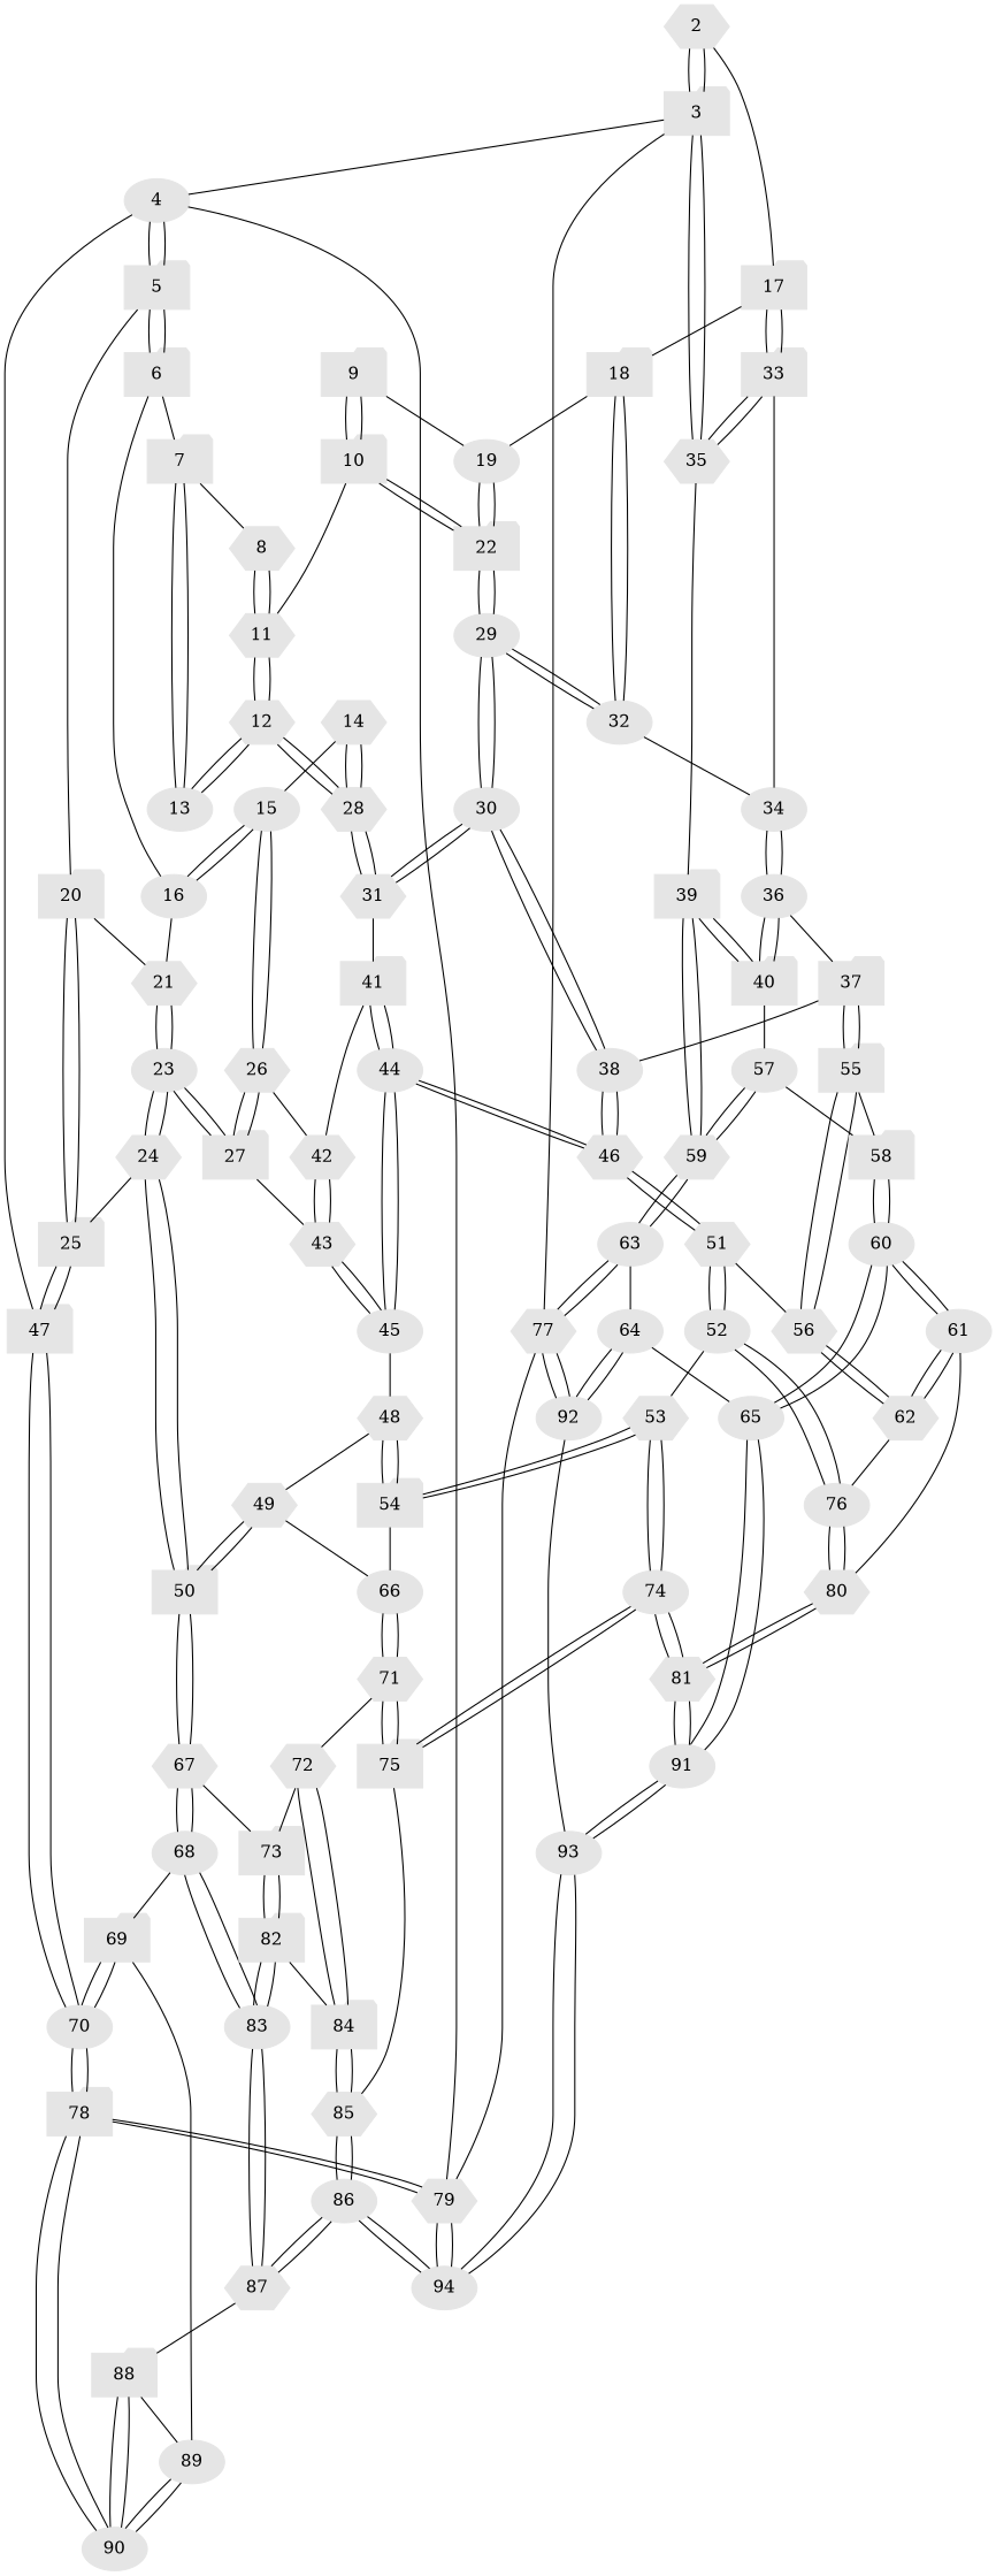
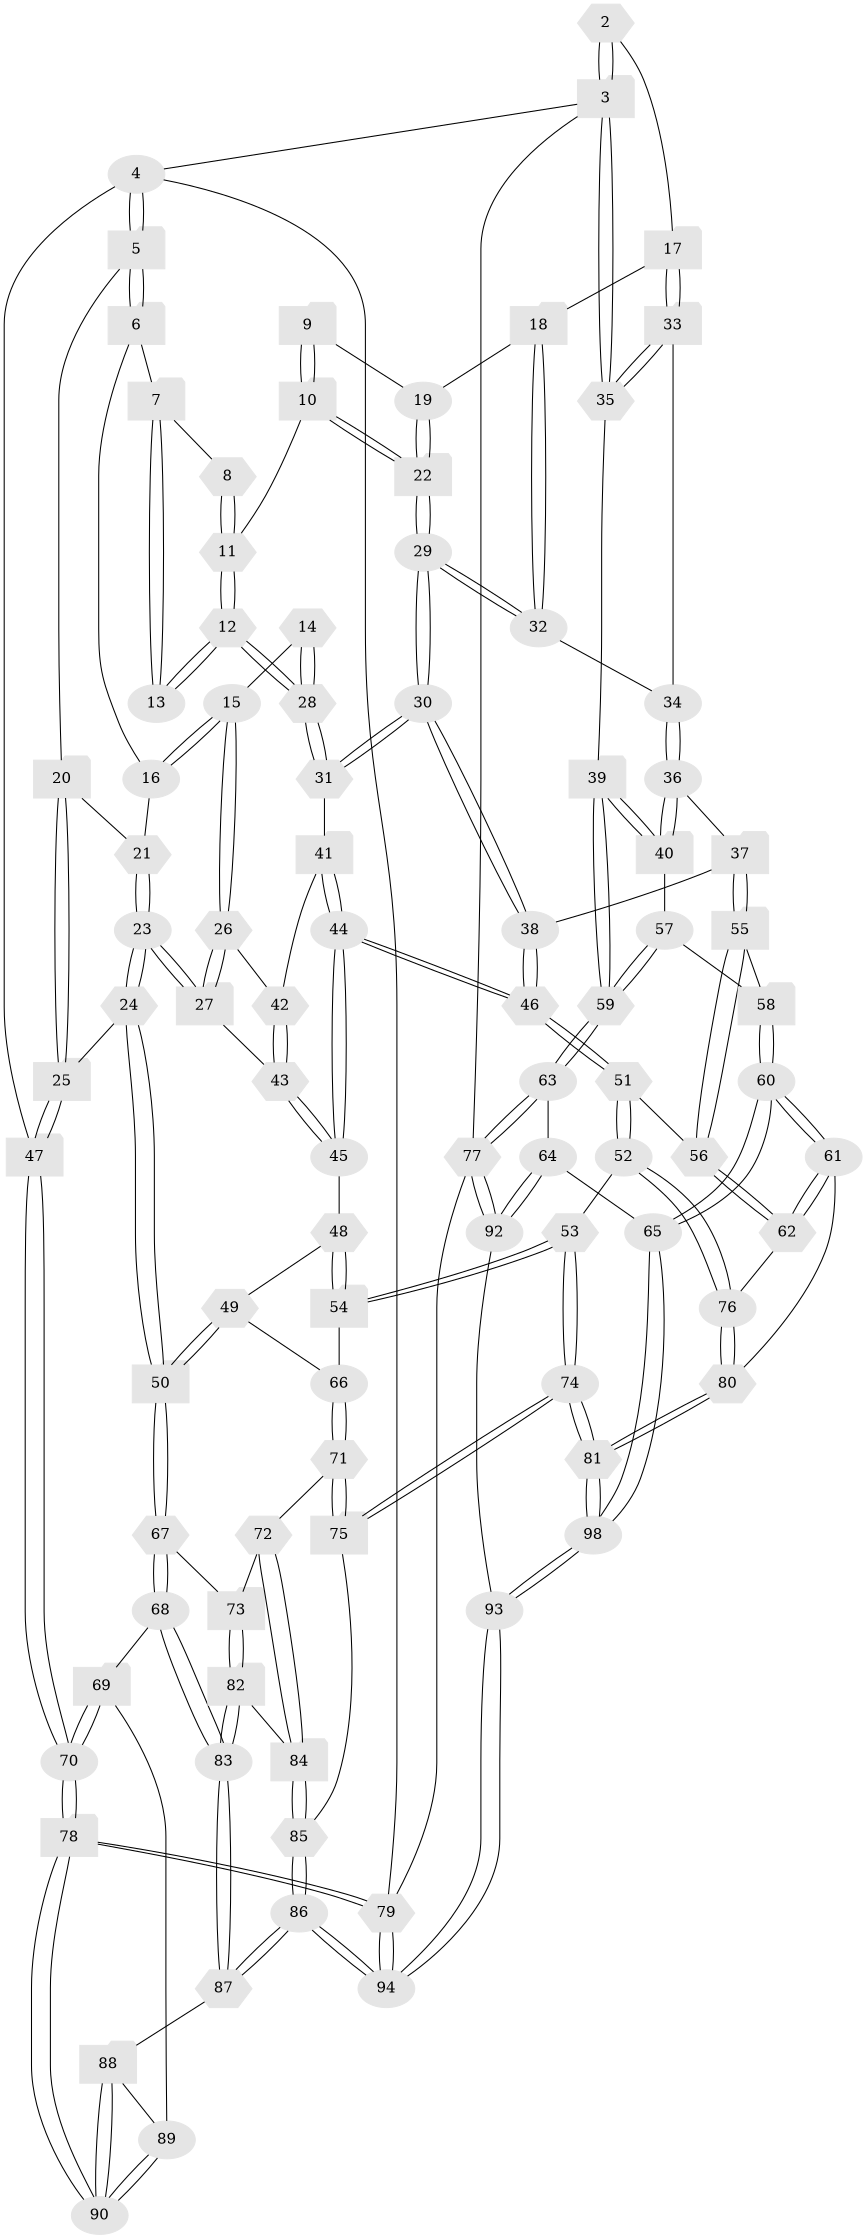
  graph {
    fontname="DejaVu Serif"
    node [color=gray90 fontname="DejaVu Serif" shape=ellipse style=filled]
    edge [fontname="DejaVu Serif"]
    2 [shape=hexagon]
    3 [shape=folder]
    17 [shape=folder]
    9 [shape=folder]
    10 [shape=folder]
    19
    4
    35 [shape=hexagon]
    77 [shape=hexagon]
    18 [shape=folder]
    33 [shape=folder]
    5 [shape=folder]
    47 [shape=folder]
    79 [shape=hexagon]
    39 [shape=folder]
    92
    6 [shape=folder]
    20 [shape=folder]
    70
    94
    7 [shape=folder]
    16
    21 [shape=hexagon]
    25 [shape=folder]
    8 [shape=hexagon]
    13
    11 [shape=hexagon]
    12 [shape=hexagon]
    22 [shape=folder]
    29
    28 [shape=hexagon]
    31 [shape=hexagon]
    14 [shape=hexagon]
    15
    26 [shape=hexagon]
    27 [shape=folder]
    42 [shape=hexagon]
    23
    32
    34
    24 [shape=hexagon]
    30
    50 [shape=folder]
    43 [shape=hexagon]
    67 [shape=hexagon]
    45
    41 [shape=folder]
    38
    46 [shape=hexagon]
    44
    36
    37 [shape=folder]
    40 [shape=folder]
    59 [shape=hexagon]
    55 [shape=folder]
    57
    56 [shape=hexagon]
    58 [shape=folder]
    51 [shape=hexagon]
    63
    48 [shape=hexagon]
    49 [shape=hexagon]
    54 [shape=folder]
    52
    78 [shape=folder]
    66
    71 [shape=hexagon]
    68
    73 [shape=folder]
    53 [shape=hexagon]
    76
    62 [shape=hexagon]
    74
    80 [shape=hexagon]
    75 [shape=folder]
    81 [shape=hexagon]
    60
    61
    65
    64
-   91
+   91 [label=98]
    93
    72 [shape=hexagon]
    69 [shape=folder]
    83
    82 [shape=folder]
    89
    87 [shape=hexagon]
    90
    84 [shape=folder]
    85 [shape=hexagon]
    86
    88 [shape=folder]
    2 -- 3
    2 -- 3
    2 -- 17
    3 -- 4
    3 -- 35
    3 -- 35
    3 -- 77
    17 -- 18
    17 -- 33
    17 -- 33
    9 -- 10
    9 -- 10
    9 -- 19
    10 -- 11
    10 -- 22
    10 -- 22
    19 -- 22
    19 -- 22
    4 -- 5
    4 -- 5
    4 -- 47
    4 -- 79
    35 -- 39
    77 -- 79
    77 -- 92
    77 -- 92
    18 -- 19
    18 -- 32
    18 -- 32
    33 -- 35
    33 -- 35
    33 -- 34
    5 -- 6
    5 -- 6
    5 -- 20
    47 -- 70
    47 -- 70
    79 -- 94
    79 -- 94
    39 -- 40
    39 -- 40
    39 -- 59
    39 -- 59
    92 -- 93
    6 -- 7
    6 -- 16
    20 -- 21
    20 -- 25
    20 -- 25
    70 -- 78
    70 -- 78
    7 -- 8
    7 -- 13
    7 -- 13
    16 -- 21
    21 -- 23
    21 -- 23
    25 -- 47
    25 -- 47
    8 -- 11
    8 -- 11
    11 -- 12
    11 -- 12
    12 -- 13
    12 -- 13
    12 -- 28
    12 -- 28
    22 -- 29
    22 -- 29
    29 -- 32
    29 -- 32
    29 -- 30
    29 -- 30
    28 -- 31
    28 -- 31
    31 -- 41
    14 -- 28
    14 -- 28
    14 -- 15
    15 -- 16
    15 -- 16
    15 -- 26
    15 -- 26
    26 -- 27
    26 -- 27
    26 -- 42
    27 -- 43
    42 -- 43
    42 -- 43
    23 -- 27
    23 -- 27
    23 -- 24
    23 -- 24
    32 -- 34
    34 -- 36
    34 -- 36
    24 -- 25
    24 -- 50
    24 -- 50
    30 -- 31
    30 -- 31
    30 -- 38
    30 -- 38
    50 -- 67
    50 -- 67
    43 -- 45
    43 -- 45
    67 -- 68
    67 -- 68
    67 -- 73
    45 -- 48
    41 -- 42
    41 -- 44
    41 -- 44
    38 -- 46
    38 -- 46
    46 -- 51
    46 -- 51
    44 -- 45
    44 -- 45
    44 -- 46
    44 -- 46
    36 -- 37
    36 -- 40
    36 -- 40
    37 -- 38
    37 -- 55
    37 -- 55
    40 -- 57
    59 -- 63
    59 -- 63
    55 -- 56
    55 -- 56
    55 -- 58
    57 -- 59
    57 -- 59
    57 -- 58
    56 -- 62
    56 -- 62
    58 -- 60
    58 -- 60
    51 -- 56
    51 -- 52
    51 -- 52
    63 -- 77
    63 -- 77
    63 -- 64
    48 -- 49
    48 -- 54
    48 -- 54
    49 -- 50
    49 -- 50
    49 -- 66
    54 -- 66
    52 -- 53
    52 -- 76
    52 -- 76
    78 -- 79
    78 -- 79
    78 -- 90
    78 -- 90
    66 -- 71
    66 -- 71
    71 -- 75
    71 -- 75
    71 -- 72
    68 -- 69
    68 -- 83
    68 -- 83
    73 -- 82
    73 -- 82
    53 -- 54
    53 -- 54
    53 -- 74
    53 -- 74
    76 -- 80
    76 -- 80
    62 -- 76
    74 -- 75
    74 -- 75
    74 -- 81
    74 -- 81
    80 -- 81
    80 -- 81
    75 -- 85
    81 -- 91
    81 -- 91
    60 -- 61
    60 -- 61
    60 -- 65
    60 -- 65
    61 -- 62
    61 -- 62
    61 -- 80
    65 -- 91
    65 -- 91
    64 -- 92
    64 -- 92
    64 -- 65
    91 -- 93
    91 -- 93
    93 -- 94
    93 -- 94
    72 -- 73
    72 -- 84
    72 -- 84
    69 -- 70
    69 -- 70
    69 -- 89
    83 -- 87
    83 -- 87
    82 -- 83
    82 -- 83
    82 -- 84
    89 -- 90
    89 -- 90
    87 -- 88
    84 -- 85
    84 -- 85
    85 -- 86
    85 -- 86
    86 -- 94
    86 -- 94
    86 -- 87
    86 -- 87
    88 -- 89
    88 -- 90
    88 -- 90
  }
